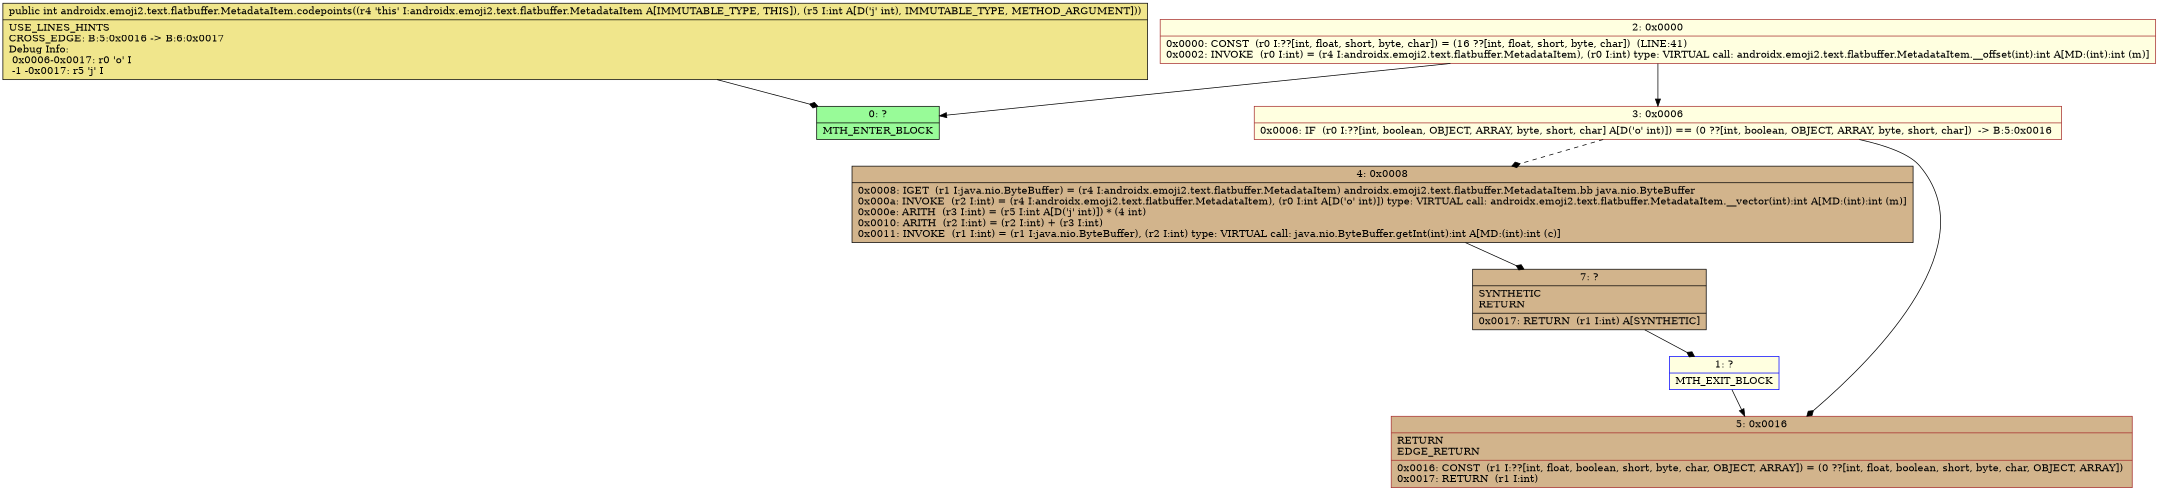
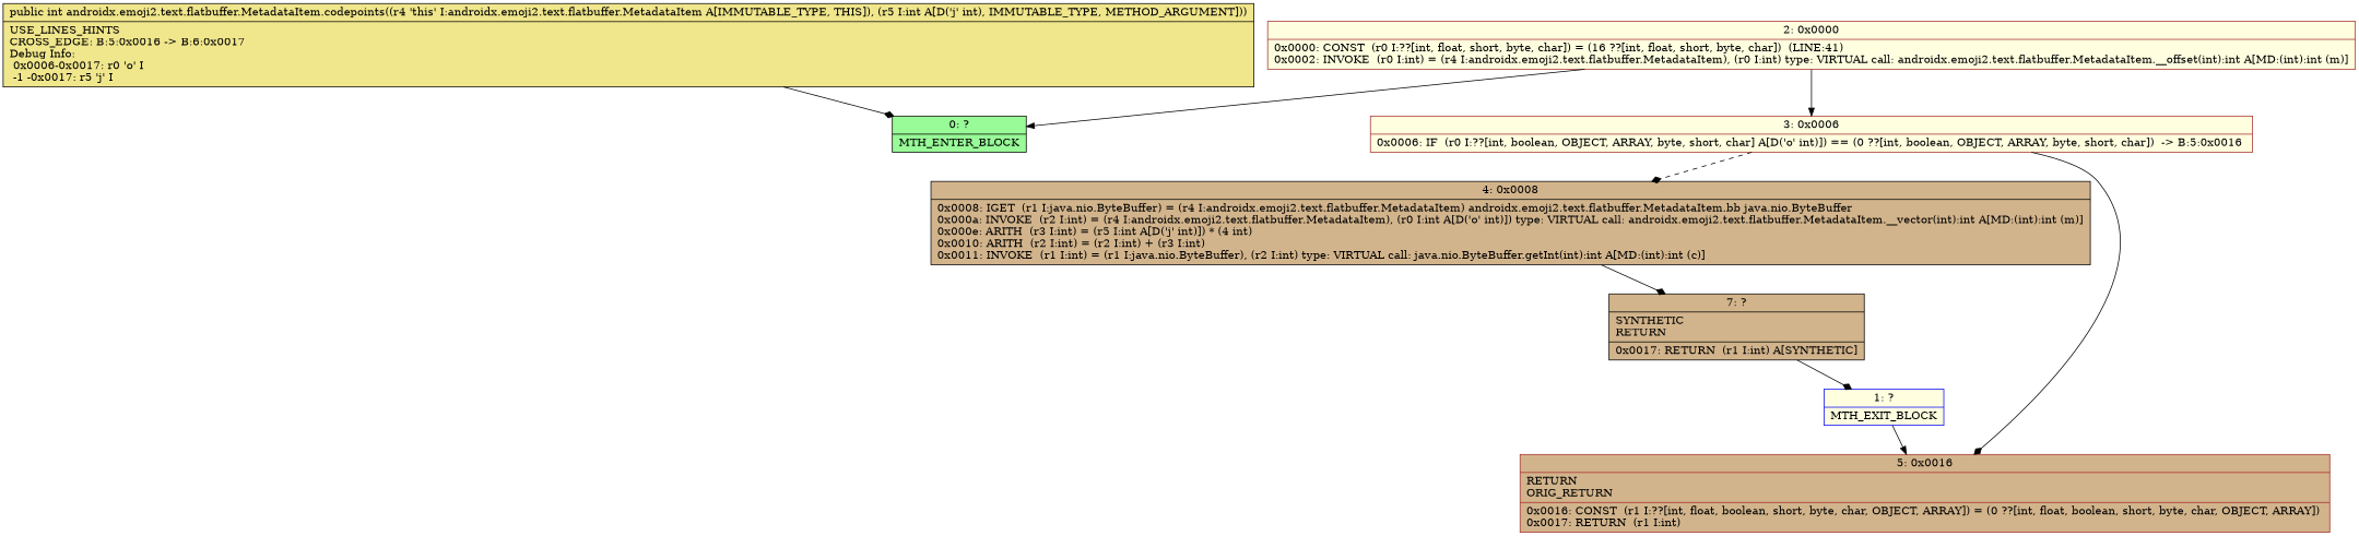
  digraph {
    fontname="DejaVu Serif"
    node [color=black fillcolor=lightyellow fontname="DejaVu Serif" shape=record style=filled]
    edge [arrowhead=diamond fontname="DejaVu Serif"]
    n1 [fillcolor=palegreen label="{0\:\ ?|MTH_ENTER_BLOCK\l}"]
    n2 [color=brown label="{2\:\ 0x0000|0x0000: CONST  (r0 I:??[int, float, short, byte, char]) = (16 ??[int, float, short, byte, char])  (LINE:41)\l0x0002: INVOKE  (r0 I:int) = (r4 I:androidx.emoji2.text.flatbuffer.MetadataItem), (r0 I:int) type: VIRTUAL call: androidx.emoji2.text.flatbuffer.MetadataItem.__offset(int):int A[MD:(int):int (m)]\l}"]
    n3 [color=brown label="{3\:\ 0x0006|0x0006: IF  (r0 I:??[int, boolean, OBJECT, ARRAY, byte, short, char] A[D('o' int)]) == (0 ??[int, boolean, OBJECT, ARRAY, byte, short, char])  \-\> B:5:0x0016 \l}"]
    n4 [fillcolor=tan label="{4\:\ 0x0008|0x0008: IGET  (r1 I:java.nio.ByteBuffer) = (r4 I:androidx.emoji2.text.flatbuffer.MetadataItem) androidx.emoji2.text.flatbuffer.MetadataItem.bb java.nio.ByteBuffer \l0x000a: INVOKE  (r2 I:int) = (r4 I:androidx.emoji2.text.flatbuffer.MetadataItem), (r0 I:int A[D('o' int)]) type: VIRTUAL call: androidx.emoji2.text.flatbuffer.MetadataItem.__vector(int):int A[MD:(int):int (m)]\l0x000e: ARITH  (r3 I:int) = (r5 I:int A[D('j' int)]) * (4 int) \l0x0010: ARITH  (r2 I:int) = (r2 I:int) + (r3 I:int) \l0x0011: INVOKE  (r1 I:int) = (r1 I:java.nio.ByteBuffer), (r2 I:int) type: VIRTUAL call: java.nio.ByteBuffer.getInt(int):int A[MD:(int):int (c)]\l}"]
-   n5 [color=brown fillcolor=tan label="{5\:\ 0x0016|RETURN\lEDGE_RETURN\l|0x0016: CONST  (r1 I:??[int, float, boolean, short, byte, char, OBJECT, ARRAY]) = (0 ??[int, float, boolean, short, byte, char, OBJECT, ARRAY]) \l0x0017: RETURN  (r1 I:int) \l}"]
+   n5 [color=brown fillcolor=tan label="{5\:\ 0x0016|RETURN\lORIG_RETURN\l|0x0016: CONST  (r1 I:??[int, float, boolean, short, byte, char, OBJECT, ARRAY]) = (0 ??[int, float, boolean, short, byte, char, OBJECT, ARRAY]) \l0x0017: RETURN  (r1 I:int) \l}"]
    n6 [fillcolor=tan label="{7\:\ ?|SYNTHETIC\lRETURN\l|0x0017: RETURN  (r1 I:int) A[SYNTHETIC]\l}"]
    n7 [color=blue label="{1\:\ ?|MTH_EXIT_BLOCK\l}"]
    n8 [fillcolor=khaki label="{public int androidx.emoji2.text.flatbuffer.MetadataItem.codepoints((r4 'this' I:androidx.emoji2.text.flatbuffer.MetadataItem A[IMMUTABLE_TYPE, THIS]), (r5 I:int A[D('j' int), IMMUTABLE_TYPE, METHOD_ARGUMENT]))  | USE_LINES_HINTS\lCROSS_EDGE: B:5:0x0016 \-\> B:6:0x0017\lDebug Info:\l  0x0006\-0x0017: r0 'o' I\l  \-1 \-0x0017: r5 'j' I\l}"]
    n2 -> n1 [arrowhead=normal]
    n2 -> n3 [arrowhead=normal]
    n3 -> n4 [style=dashed]
    n3 -> n5
    n4 -> n6
    n6 -> n7
    n7 -> n5 [arrowhead=normal]
    n8 -> n1
  }
